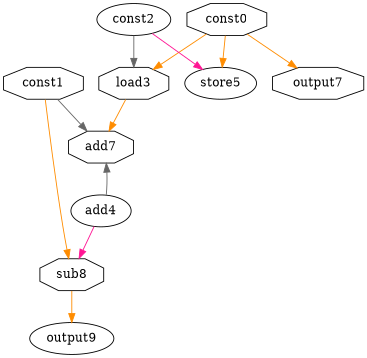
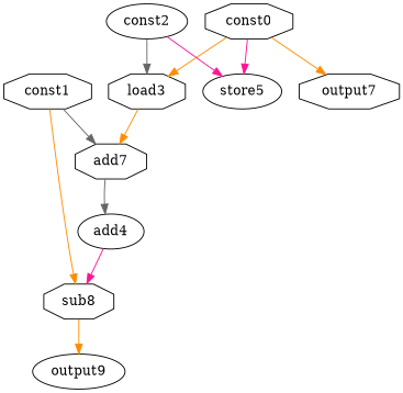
  digraph {
    node [opcode=const shape=octagon]
    edge [color=darkorange operand=0]
    load3 [opcode=load]
    const0
    store5 [opcode=store shape=ellipse]
    output7 [opcode=output]
    n5 [label=add7 opcode=add]
    const1
    sub8 [opcode=sub]
    add4 [opcode=add shape=ellipse]
    output9 [opcode=output shape=ellipse]
    const2 [shape=ellipse]
    load3 -> n5 [operand=1]
    const0 -> load3
-   const0 -> store5
+   const0 -> store5 [color=deeppink]
    const0 -> output7
-   add4 -> n5 [color=gray40 operand=1]
+   n5 -> add4 [color=gray40 operand=1]
    const1 -> n5 [color=gray40]
    const1 -> sub8
    sub8 -> output9
    add4 -> sub8 [color=deeppink operand=1]
    const2 -> load3 [color=gray40]
    const2 -> store5 [color=deeppink operand=1]
  }
